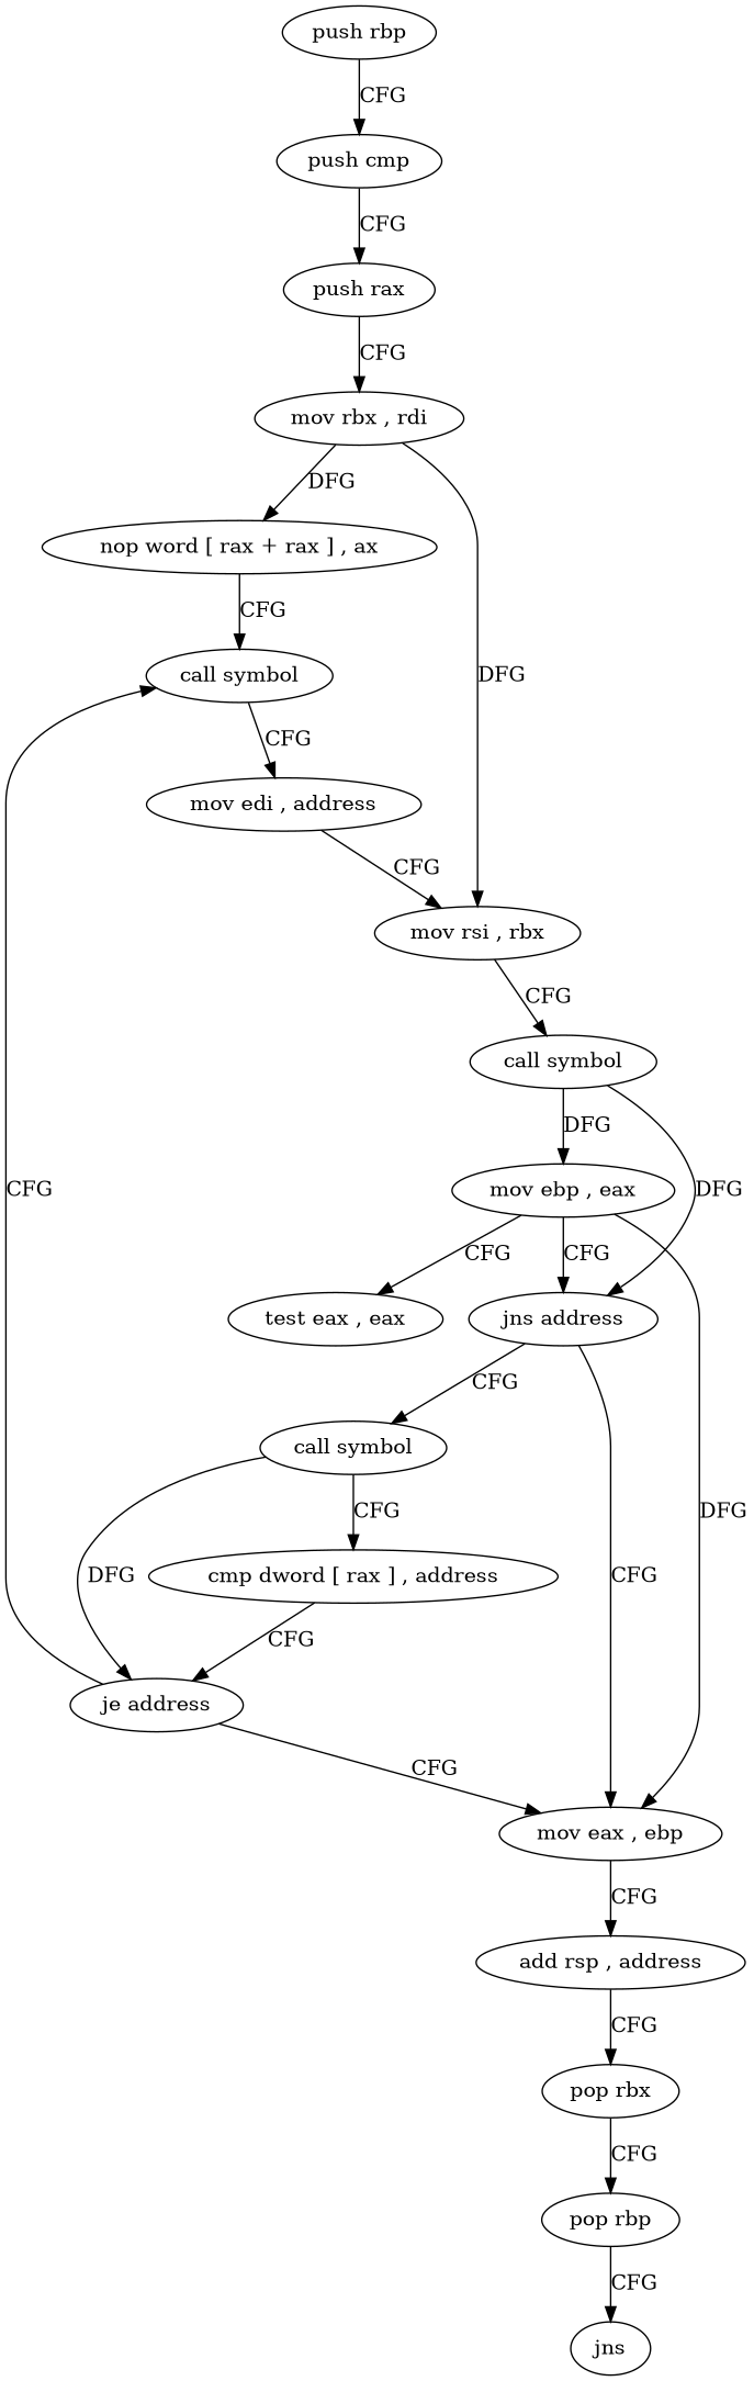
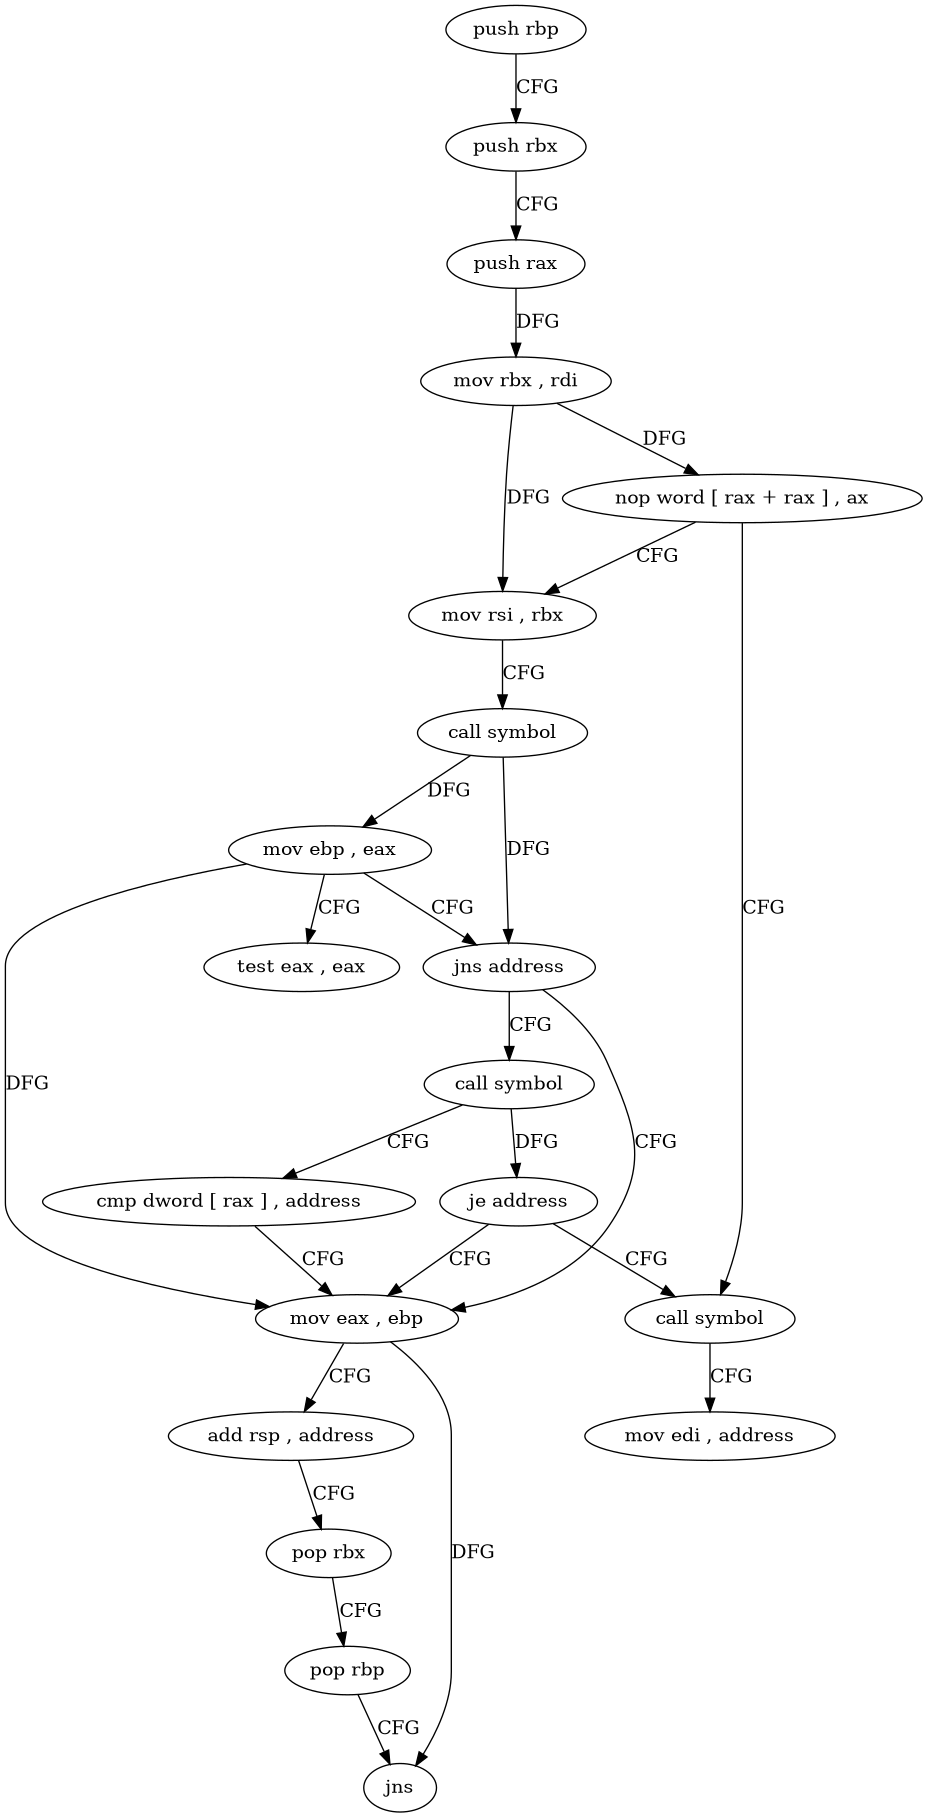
  digraph {
    n1 [label="push rbp"]
-   n2 [label="push cmp"]
+   n2 [label="push rbx"]
    n3 [label="push rax"]
    n4 [label="mov rbx , rdi"]
    n5 [label="nop word [ rax + rax ] , ax"]
    n6 [label="mov rsi , rbx"]
    n7 [label="call symbol"]
    n8 [label="call symbol"]
    n9 [label="mov edi , address"]
    n10 [label="mov eax , ebp"]
    n11 [label="add rsp , address"]
    n12 [label=jns]
    n13 [label="pop rbx"]
    n14 [label="pop rbp"]
    n15 [label="call symbol"]
    n16 [label="cmp dword [ rax ] , address"]
    n17 [label="je address"]
    n18 [label="mov ebp , eax"]
    n19 [label="jns address"]
    n20 [label="test eax , eax"]
    n1 -> n2 [label=CFG]
    n2 -> n3 [label=CFG]
-   n3 -> n4 [label=CFG]
+   n3 -> n4 [label=DFG]
    n4 -> n5 [label=DFG]
    n4 -> n6 [label=DFG]
    n5 -> n7 [label=CFG]
    n6 -> n8 [label=CFG]
    n7 -> n9 [label=CFG]
    n8 -> n18 [label=DFG]
    n8 -> n19 [label=DFG]
-   n9 -> n6 [label=CFG]
+   n5 -> n6 [label=CFG]
    n10 -> n11 [label=CFG]
+   n10 -> n12 [label=DFG]
    n11 -> n13 [label=CFG]
    n13 -> n14 [label=CFG]
    n14 -> n12 [label=CFG]
    n15 -> n16 [label=CFG]
    n15 -> n17 [label=DFG]
-   n16 -> n17 [label=CFG]
+   n16 -> n10 [label=CFG]
    n17 -> n7 [label=CFG]
    n17 -> n10 [label=CFG]
    n18 -> n10 [label=DFG]
    n18 -> n19 [label=CFG]
    n18 -> n20 [label=CFG]
    n19 -> n10 [label=CFG]
    n19 -> n15 [label=CFG]
  }
